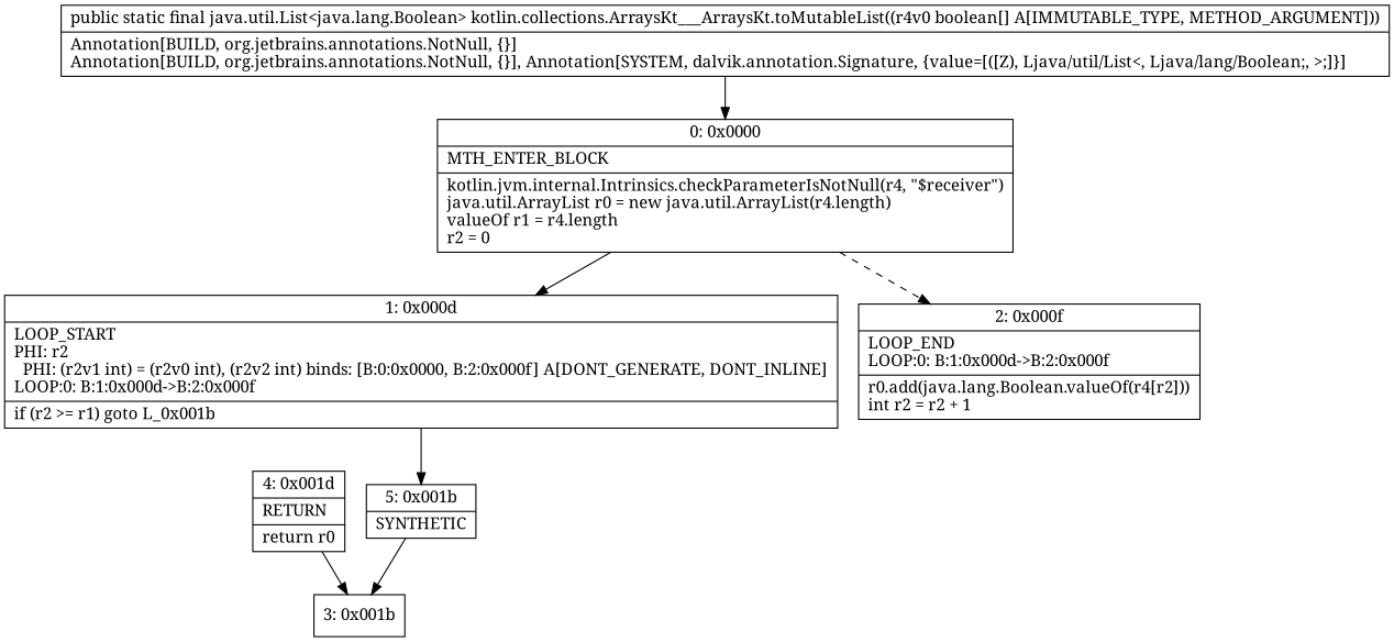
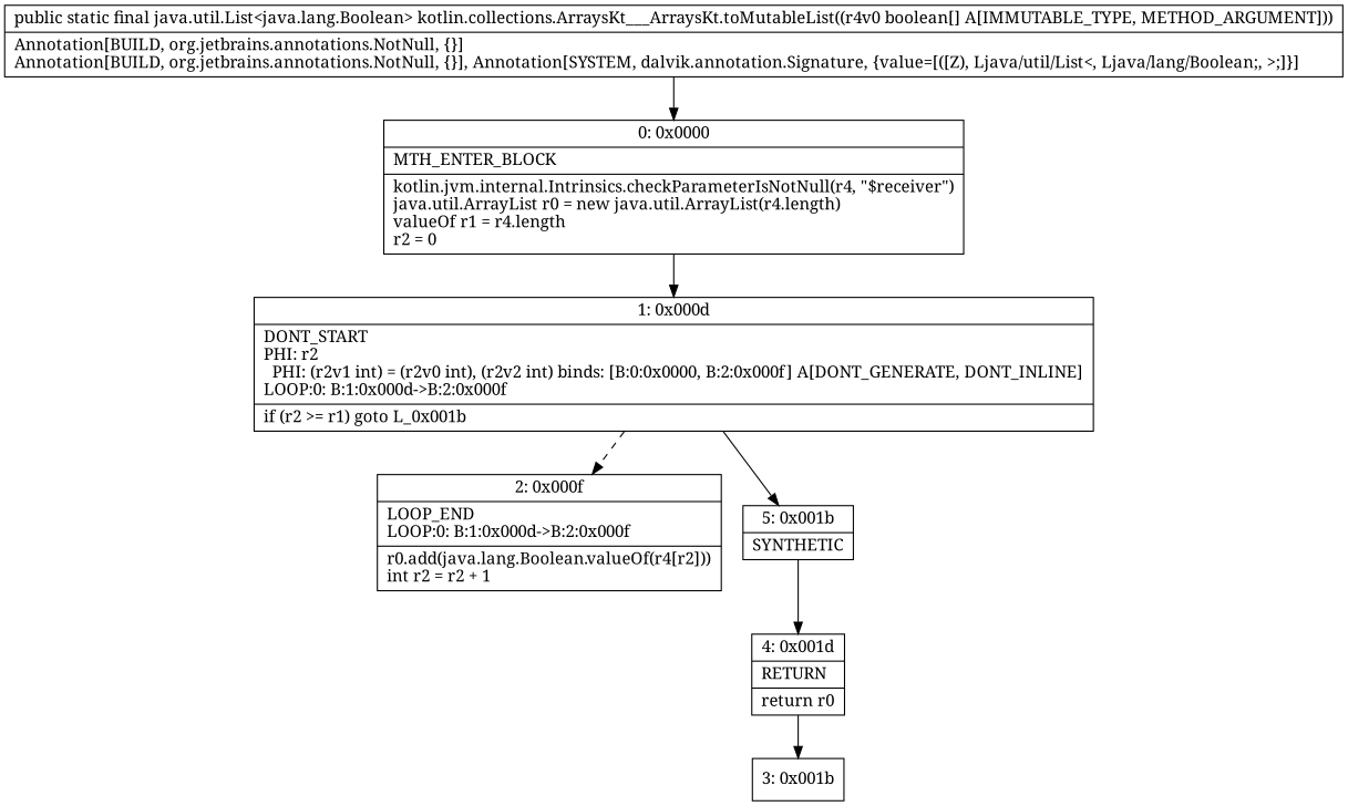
  digraph {
    fontname="Noto Serif"
    node [fontname="Noto Serif" shape=record]
    edge [fontname="Noto Serif"]
    n1 [label="{0\:\ 0x0000|MTH_ENTER_BLOCK\l|kotlin.jvm.internal.Intrinsics.checkParameterIsNotNull(r4, \"$receiver\")\ljava.util.ArrayList r0 = new java.util.ArrayList(r4.length)\lvalueOf r1 = r4.length\lr2 = 0\l}"]
-   n2 [label="{1\:\ 0x000d|LOOP_START\lPHI: r2 \l  PHI: (r2v1 int) = (r2v0 int), (r2v2 int) binds: [B:0:0x0000, B:2:0x000f] A[DONT_GENERATE, DONT_INLINE]\lLOOP:0: B:1:0x000d\-\>B:2:0x000f\l|if (r2 \>= r1) goto L_0x001b\l}"]
+   n2 [label="{1\:\ 0x000d|DONT_START\lPHI: r2 \l  PHI: (r2v1 int) = (r2v0 int), (r2v2 int) binds: [B:0:0x0000, B:2:0x000f] A[DONT_GENERATE, DONT_INLINE]\lLOOP:0: B:1:0x000d\-\>B:2:0x000f\l|if (r2 \>= r1) goto L_0x001b\l}"]
    n3 [label="{2\:\ 0x000f|LOOP_END\lLOOP:0: B:1:0x000d\-\>B:2:0x000f\l|r0.add(java.lang.Boolean.valueOf(r4[r2]))\lint r2 = r2 + 1\l}"]
    n4 [label="{5\:\ 0x001b|SYNTHETIC\l}"]
    n5 [label="{3\:\ 0x001b}"]
    n6 [label="{4\:\ 0x001d|RETURN\l|return r0\l}"]
    n7 [label="{public static final java.util.List\<java.lang.Boolean\> kotlin.collections.ArraysKt___ArraysKt.toMutableList((r4v0 boolean[] A[IMMUTABLE_TYPE, METHOD_ARGUMENT]))  | Annotation[BUILD, org.jetbrains.annotations.NotNull, \{\}]\lAnnotation[BUILD, org.jetbrains.annotations.NotNull, \{\}], Annotation[SYSTEM, dalvik.annotation.Signature, \{value=[([Z), Ljava\/util\/List\<, Ljava\/lang\/Boolean;, \>;]\}]\l}"]
    n1 -> n2
-   n1 -> n3 [style=dashed]
+   n2 -> n3 [style=dashed]
    n2 -> n4
-   n4 -> n5
+   n4 -> n6
    n6 -> n5
    n7 -> n1
  }
